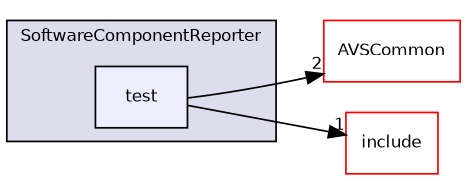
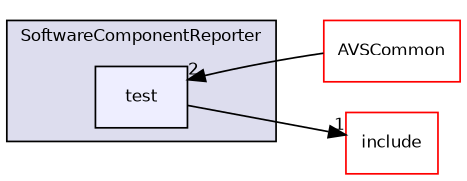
  digraph {
    compound=true
    rankdir=LR
    node [fillcolor=white fontname=Helvetica fontsize=10 shape=box style=filled color=red]
    edge [labeldistance=1.5 labelfontname=Helvetica labelfontsize=10]
    n1 [fillcolor="#eeeeff" label=test pencolor=black color=""]
    n2 [label=AVSCommon]
    n3 [label=include]
    subgraph cluster_1 {
      bgcolor="#ddddee"
      fontname=Helvetica
      fontsize=10
      label=SoftwareComponentReporter
      pencolor=black
      n1
    }
-   n1 -> n2 [headlabel=2]
+   n2 -> n1 [headlabel=2]
    n1 -> n3 [headlabel=1]
  }
